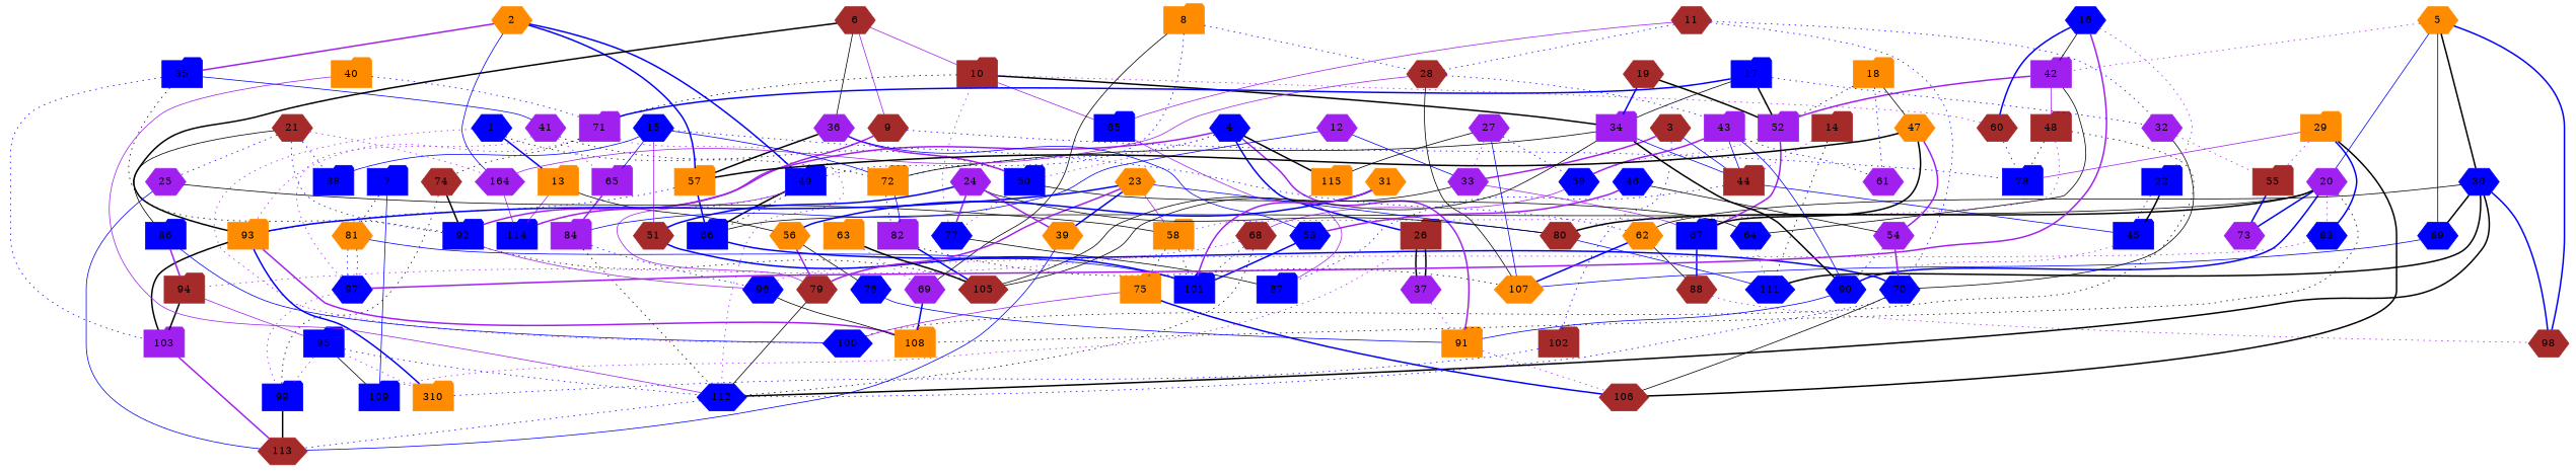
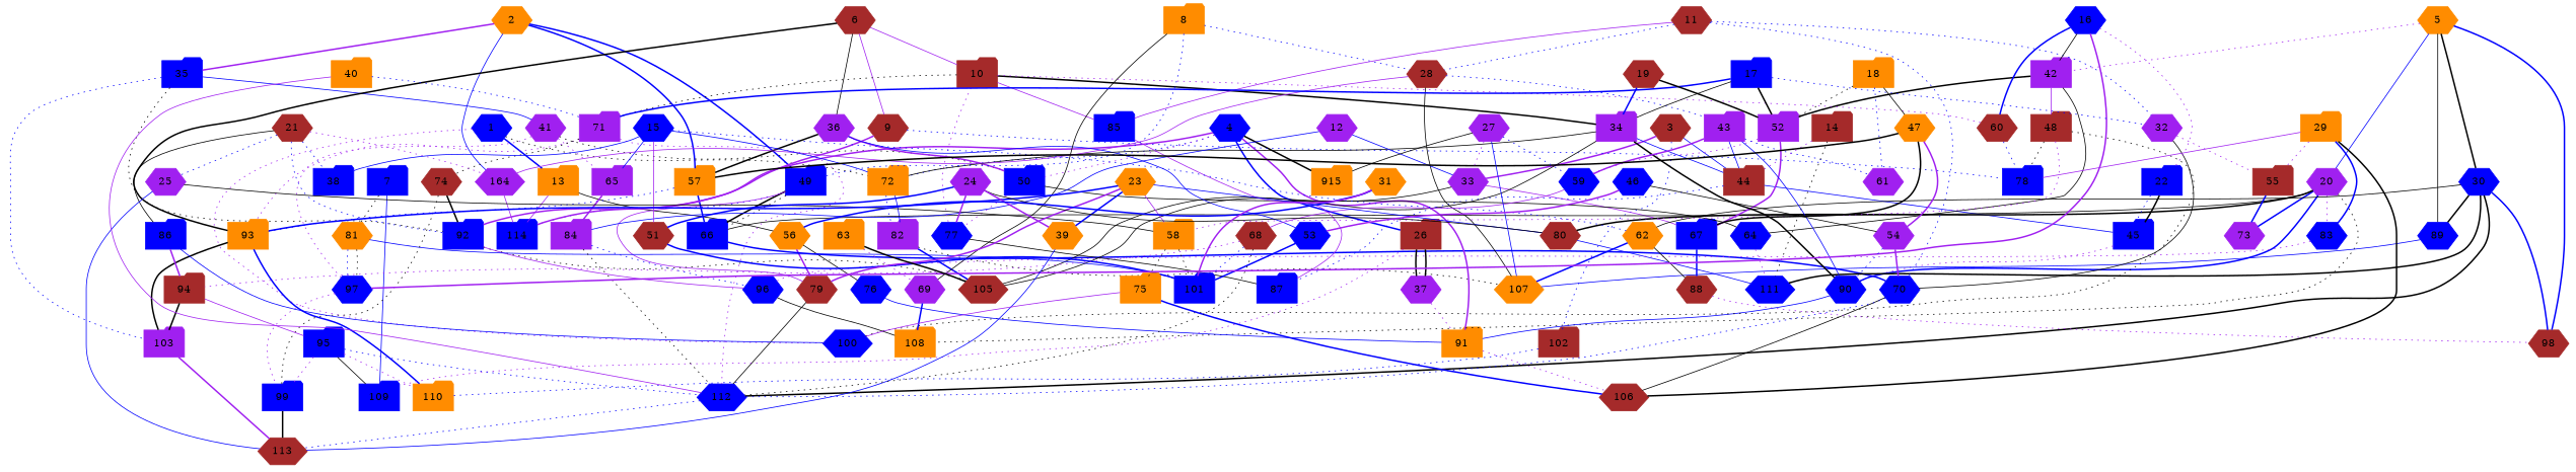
  graph {
    node [color=blue shape=hexagon style=filled]
    edge [color=blue style=dotted]
    13 [color=darkorange shape=folder]
    1
    72 [color=darkorange shape=folder]
    100
    114 [shape=folder]
    56 [color=darkorange]
    82 [color=purple shape=folder]
    2 [color=darkorange]
    35 [shape=folder]
    49 [shape=folder]
    57 [color=darkorange shape=folder]
    n12 [color=purple label=164]
    92 [shape=folder]
    41 [color=purple]
    103 [color=purple shape=folder]
    66 [shape=folder]
    79 [color=brown]
    93 [color=darkorange shape=folder]
    3 [color=brown]
    33 [color=purple]
    44 [color=brown shape=folder]
    102 [color=brown shape=folder]
    67 [shape=folder]
    105 [color=brown]
    45 [shape=folder]
    87 [shape=folder]
-   110 [color=darkorange shape=folder label=310]
+   110 [color=darkorange shape=folder]
    4
    26 [color=brown shape=folder]
    50 [shape=folder]
    91 [color=darkorange shape=folder]
-   115 [color=darkorange shape=folder]
+   115 [color=darkorange shape=folder label=915]
    109 [shape=folder]
    37 [color=purple]
    77
    64
    106 [color=brown]
    96
    5 [color=darkorange]
    20 [color=purple]
    30
    42 [color=purple shape=folder]
    89
    98 [color=brown]
    73 [color=purple]
    80 [color=brown]
    83
    90
    108 [color=darkorange shape=folder]
    111
    62 [color=darkorange]
    112
    52 [color=purple shape=folder]
    48 [color=brown shape=folder]
    107 [color=darkorange]
    6 [color=brown]
    9 [color=brown]
    10 [color=brown shape=folder]
    36 [color=purple]
    78 [shape=folder]
    34 [color=purple shape=folder]
    60 [color=brown]
    71 [color=purple shape=folder]
    85 [shape=folder]
    53
    7 [shape=folder]
    81 [color=darkorange]
    97
    101 [shape=folder]
    8 [color=darkorange shape=folder]
    28 [color=brown]
    69 [color=purple]
    43 [color=purple shape=folder]
    74 [color=brown]
    11 [color=brown]
    32 [color=purple]
    70
    55 [color=brown shape=folder]
    12 [color=purple]
    84 [color=purple shape=folder]
    76
    14 [color=brown shape=folder]
    15
    38 [shape=folder]
    51 [color=brown]
    65 [color=purple shape=folder]
    88 [color=brown]
    16
    22 [shape=folder]
    99 [shape=folder]
    17 [shape=folder]
    59
    18 [color=darkorange shape=folder]
    47 [color=darkorange]
    61 [color=purple]
    54 [color=purple]
    19 [color=brown]
    21 [color=brown]
    25 [color=purple]
    86 [shape=folder]
    58 [color=darkorange shape=folder]
    113 [color=brown]
    94 [color=brown shape=folder]
    23 [color=darkorange]
    39 [color=darkorange]
    75 [color=darkorange shape=folder]
    24 [color=purple]
    27 [color=purple]
    68 [color=brown]
    29 [color=darkorange shape=folder]
    31 [color=darkorange]
    40 [color=darkorange shape=folder]
    63 [color=darkorange shape=folder]
    46
    95 [shape=folder]
    13 -- 114 [color=purple style=solid]
    13 -- 56 [color=black style=solid]
    1 -- 13 [style=bold]
    1 -- 72 [color=black]
    1 -- 100 [color=purple]
    72 -- 82
    72 -- 82 [style=solid]
    56 -- 79 [color=purple style=bold]
    56 -- 76 [color=black style=solid]
    82 -- 105 [style=bold]
    82 -- 107 [color=black]
    2 -- 35 [color=purple style=bold]
    2 -- 49 [style=bold]
    2 -- 57 [style=bold]
    2 -- n12 [style=solid]
    35 -- 92 [color=black]
    35 -- 41 [style=solid]
    35 -- 103
    49 -- 114
    49 -- 66 [color=black style=bold]
    49 -- 66 [color=black]
    49 -- 79 [color=purple style=solid]
    57 -- 66 [style=bold]
    57 -- 93
    n12 -- 114 [color=purple style=solid]
    92 -- 105 [color=black]
    92 -- 96 [color=purple style=solid]
    41 -- 50 [color=black]
    41 -- 97 [color=purple]
    41 -- 65 [color=purple]
    103 -- 113 [color=purple style=bold]
    66 -- 70 [style=bold]
    79 -- 112 [color=black style=solid]
    93 -- 103 [color=black style=bold]
    93 -- 110 [style=bold]
-   93 -- 108 [color=purple style=bold]
    3 -- 33 [color=purple style=bold]
    3 -- 44 [style=solid]
    3 -- 102
    33 -- 67 [color=purple style=solid]
    33 -- 105 [color=black style=solid]
    44 -- 45 [style=solid]
    44 -- 87
    102 -- 110
    67 -- 88 [style=bold]
    45 -- 90 [color=purple]
    4 -- 72
    4 -- 92 [color=purple style=bold]
    4 -- 26 [style=bold]
    4 -- 50 [color=purple]
    4 -- 91 [color=purple style=bold]
    4 -- 115 [color=black style=bold]
    26 -- 109 [color=purple]
    26 -- 37 [color=black style=bold]
    26 -- 37 [color=black style=bold]
    50 -- 77 [color=purple]
    50 -- 64 [color=black style=solid]
    91 -- 106 [color=purple]
    37 -- 91 [color=purple]
    77 -- 87 [color=black style=solid]
    64 -- 111 [color=purple]
    96 -- 108 [color=black style=solid]
    5 -- 20 [style=solid]
    5 -- 30 [color=black style=bold]
    5 -- 42 [color=purple]
    5 -- 89 [color=black style=solid]
    5 -- 98 [style=bold]
    20 -- 66 [color=black style=solid]
    20 -- 73 [style=bold]
    20 -- 80 [color=black style=bold]
    20 -- 83 [color=purple]
    20 -- 90 [style=bold]
    20 -- 108 [color=black]
    30 -- 89 [color=black style=bold]
    30 -- 98 [style=bold]
    30 -- 111 [color=black style=bold]
    30 -- 62 [color=black style=solid]
    30 -- 112 [color=black style=bold]
    42 -- 64 [color=black style=solid]
-   42 -- 52 [color=purple style=bold]
+   42 -- 52 [color=black style=bold]
    42 -- 48 [color=purple style=solid]
    89 -- 107 [style=solid]
    80 -- 111 [style=solid]
    83 -- 96 [color=purple]
    90 -- 91 [style=solid]
    62 -- 107 [style=bold]
    62 -- 88 [color=black style=solid]
    112 -- 113
    52 -- 67 [color=purple style=bold]
    52 -- 59 [color=purple]
    48 -- 100 [color=black]
    48 -- 78 [color=black]
    48 -- 58 [color=purple]
    6 -- 93 [color=black style=bold]
    6 -- 9 [color=purple style=solid]
    6 -- 10 [color=purple style=solid]
    6 -- 36 [color=black style=solid]
    9 -- 114 [color=purple style=bold]
    9 -- 78
    10 -- 77 [color=purple]
    10 -- 34 [color=black style=bold]
    10 -- 60 [color=purple]
    10 -- 71 [color=black]
    10 -- 85 [color=purple style=solid]
    36 -- 57 [color=black style=bold]
    36 -- 50 [color=purple style=bold]
    36 -- 53 [style=solid]
    34 -- 72 [color=black style=solid]
    34 -- 44 [style=solid]
    34 -- 105 [color=black style=solid]
    34 -- 90 [color=black style=bold]
    60 -- 78
    71 -- 93 [color=purple]
    71 -- 112 [color=purple]
    71 -- 74 [color=black]
    85 -- 87 [color=purple style=solid]
    53 -- 101 [style=bold]
    7 -- 109 [style=solid]
    7 -- 81 [color=black]
    81 -- 97
    81 -- 97 [color=black]
    81 -- 101 [style=solid]
    97 -- 99 [color=purple]
    8 -- 49
    8 -- 28
    8 -- 69 [color=black style=solid]
    28 -- n12 [color=purple style=solid]
    28 -- 107 [color=black style=solid]
    28 -- 43
    69 -- 108 [style=bold]
    43 -- 44 [style=solid]
    43 -- 90 [style=solid]
    43 -- 59 [color=purple style=bold]
    43 -- 61
    74 -- 92 [color=black style=bold]
    74 -- 99 [color=black]
    11 -- 85 [color=purple style=solid]
    11 -- 28
    11 -- 32
    11 -- 70
    32 -- 70 [color=black style=solid]
    32 -- 55 [color=purple]
    70 -- 106 [color=black style=solid]
    70 -- 112
    55 -- 73 [style=bold]
    12 -- 33 [style=solid]
    12 -- 84 [style=solid]
    84 -- 96
    84 -- 112 [color=black]
    76 -- 91 [style=solid]
    14 -- 44 [color=purple]
    14 -- 111 [color=black]
    15 -- 72 [style=solid]
    15 -- 62
    15 -- 38 [style=solid]
    15 -- 51 [color=purple style=solid]
    15 -- 65 [style=solid]
    51 -- 101 [style=bold]
    65 -- 84 [color=purple style=bold]
    88 -- 98 [color=purple]
    16 -- 42 [color=black style=solid]
    16 -- 60 [style=bold]
    16 -- 97 [color=purple style=bold]
    16 -- 22 [color=purple]
    22 -- 45
    22 -- 45 [color=black style=bold]
    99 -- 113 [color=black style=bold]
    17 -- 52 [color=black style=bold]
    17 -- 34 [color=black style=solid]
    17 -- 71 [style=bold]
    17 -- 32
    59 -- 68 [color=purple style=solid]
    18 -- 52 [color=black]
    18 -- 47 [color=black style=solid]
    18 -- 61
    47 -- 57 [color=black style=bold]
    47 -- 67 [color=black style=bold]
    47 -- 54 [color=purple style=bold]
    54 -- 90
    54 -- 70 [color=purple style=bold]
    19 -- 52 [color=black style=bold]
    19 -- 34 [style=bold]
    21 -- n12 [color=purple]
    21 -- 92
    21 -- 38
    21 -- 25
    21 -- 86 [color=black style=solid]
    25 -- 58 [color=black style=solid]
    25 -- 113 [style=solid]
    86 -- 100 [style=solid]
    86 -- 94 [color=purple style=bold]
    58 -- 101 [color=black]
    58 -- 75 [color=black]
    94 -- 103 [color=black style=bold]
    94 -- 95 [color=purple style=solid]
    23 -- 79 [color=purple style=bold]
    23 -- 93 [style=bold]
    23 -- 80 [style=solid]
    23 -- 58 [color=purple style=solid]
    23 -- 39 [style=bold]
    39 -- 113 [style=solid]
    75 -- 100 [color=purple style=solid]
    75 -- 106 [style=bold]
    24 -- 77 [color=purple style=bold]
    24 -- 80 [color=black style=solid]
    24 -- 51 [style=bold]
    24 -- 39 [color=purple style=bold]
    27 -- 33 [color=purple]
    27 -- 115 [color=black style=solid]
    27 -- 107 [style=solid]
    27 -- 59
    68 -- 112 [color=black]
    68 -- 101
    68 -- 94 [color=purple]
    29 -- 106 [color=black style=bold]
    29 -- 83 [style=bold]
    29 -- 78 [color=purple style=solid]
    29 -- 55 [color=purple]
    31 -- 56 [style=bold]
    31 -- 101 [color=purple style=bold]
    40 -- 112 [color=purple style=solid]
    40 -- 71
    63 -- 105 [color=black style=bold]
    63 -- 69 [color=purple]
    46 -- 53 [color=purple style=bold]
    46 -- 54 [color=black style=solid]
    95 -- 110 [color=purple]
    95 -- 109 [color=black style=solid]
    95 -- 112
    95 -- 99 [color=purple]
  }
